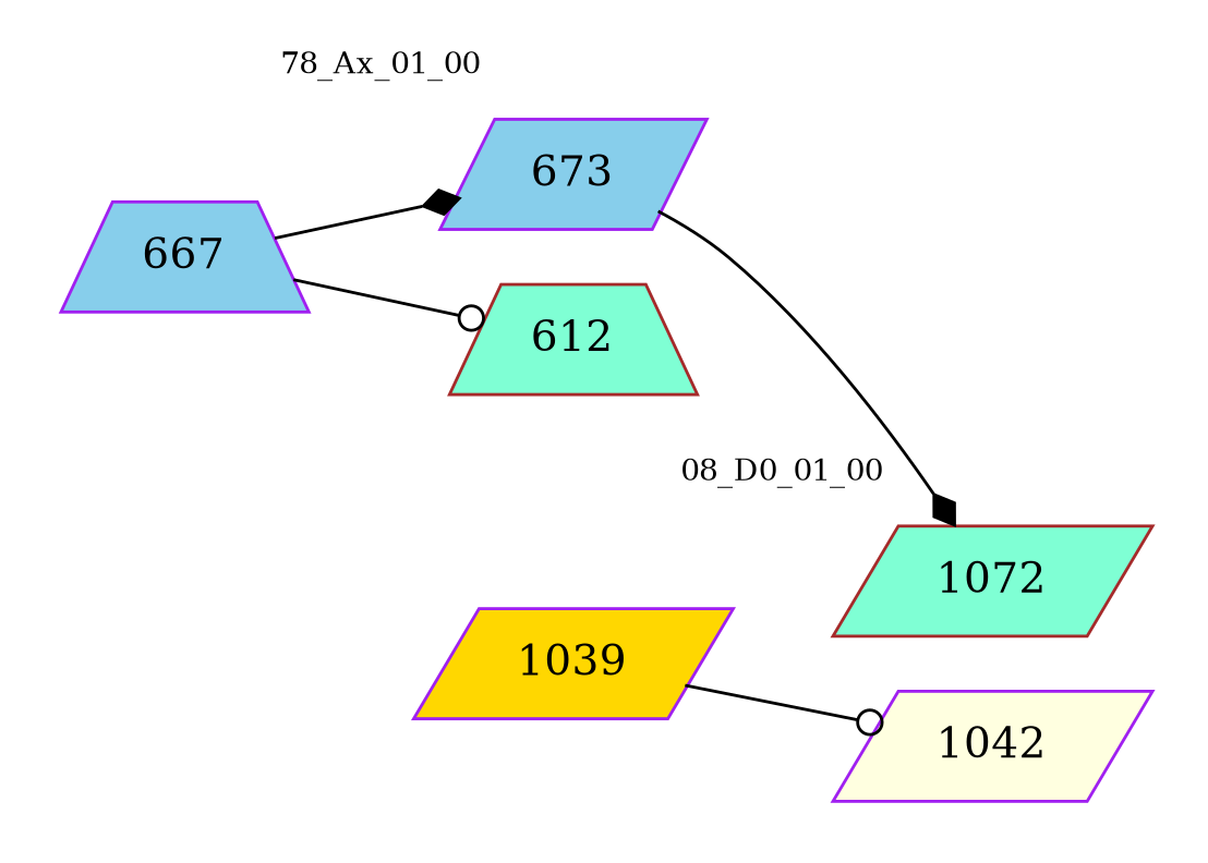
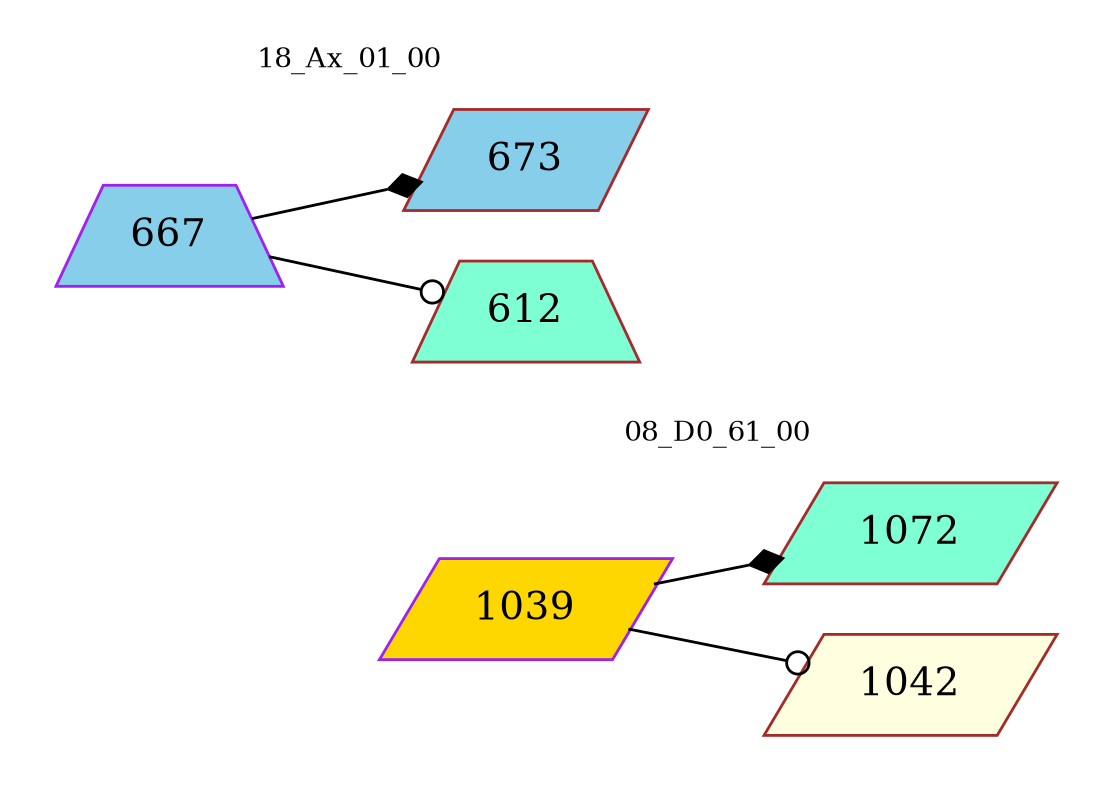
  digraph {
    rankdir=LR
    node [color=brown fillcolor=skyblue shape=parallelogram style=filled]
    edge [arrowhead=odot color=black]
    n1 [color=purple label=667 shape=trapezium]
    n2 [fillcolor=aquamarine label=612 shape=trapezium]
-   n3 [color=purple label=673]
+   n3 [label=673]
    n4 [color=purple fillcolor=gold label=1039]
-   n5 [color=purple fillcolor=lightyellow label=1042]
+   n5 [fillcolor=lightyellow label=1042]
    n6 [fillcolor=aquamarine label=1072]
    subgraph cluster_1 {
      color=white
      fontsize=10
-     label="78_Ax_01_00"
+     label="18_Ax_01_00"
      n1
      n2
      n3
    }
    subgraph cluster_2 {
      color=white
      fontsize=10
-     label="08_D0_01_00"
+     label="08_D0_61_00"
      n4
      n5
      n6
    }
    n1 -> n2
    n1 -> n3 [arrowhead=diamond]
    n4 -> n5
-   n3 -> n6 [arrowhead=diamond]
+   n4 -> n6 [arrowhead=diamond]
  }
